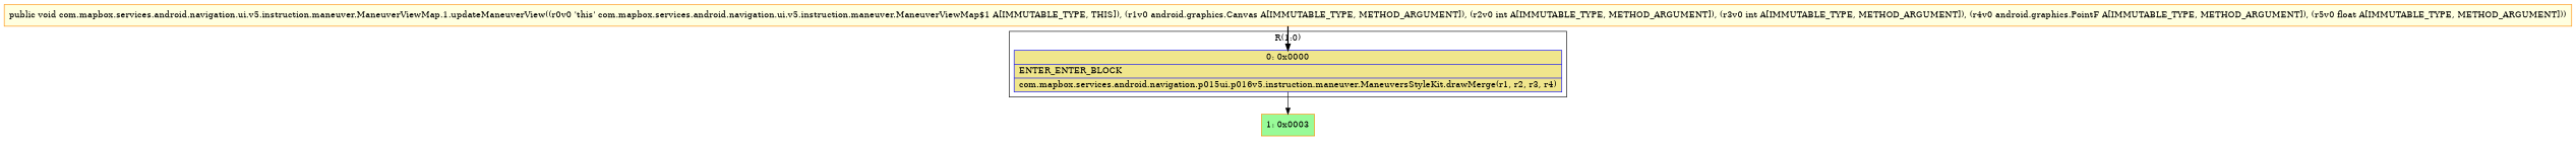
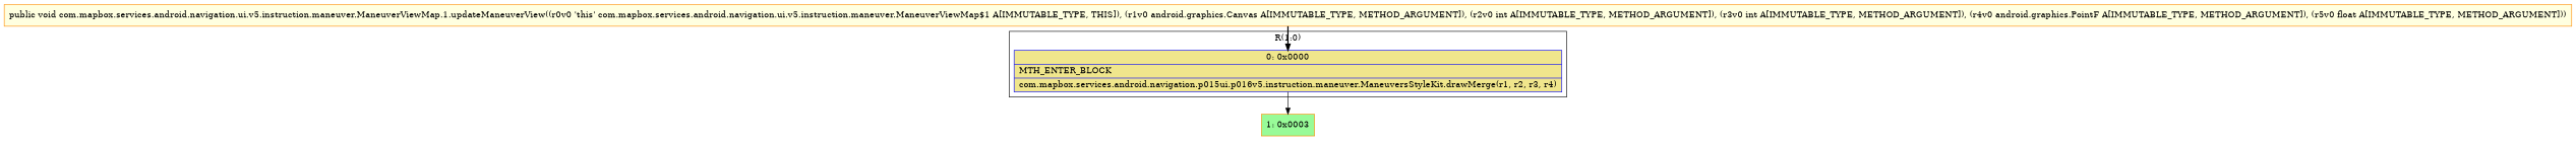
  digraph {
    node [color=darkorange shape=record style=filled]
-   n1 [color=blue label="{0\:\ 0x0000|ENTER_ENTER_BLOCK\l|com.mapbox.services.android.navigation.p015ui.p016v5.instruction.maneuver.ManeuversStyleKit.drawMerge(r1, r2, r3, r4)\l}" fillcolor=khaki]
+   n1 [color=blue label="{0\:\ 0x0000|MTH_ENTER_BLOCK\l|com.mapbox.services.android.navigation.p015ui.p016v5.instruction.maneuver.ManeuversStyleKit.drawMerge(r1, r2, r3, r4)\l}" fillcolor=khaki]
    n2 [label="{1\:\ 0x0003}" fillcolor=palegreen]
    n3 [label="{public void com.mapbox.services.android.navigation.ui.v5.instruction.maneuver.ManeuverViewMap.1.updateManeuverView((r0v0 'this' com.mapbox.services.android.navigation.ui.v5.instruction.maneuver.ManeuverViewMap$1 A[IMMUTABLE_TYPE, THIS]), (r1v0 android.graphics.Canvas A[IMMUTABLE_TYPE, METHOD_ARGUMENT]), (r2v0 int A[IMMUTABLE_TYPE, METHOD_ARGUMENT]), (r3v0 int A[IMMUTABLE_TYPE, METHOD_ARGUMENT]), (r4v0 android.graphics.PointF A[IMMUTABLE_TYPE, METHOD_ARGUMENT]), (r5v0 float A[IMMUTABLE_TYPE, METHOD_ARGUMENT])) }" fillcolor=lightyellow]
    subgraph cluster_1 {
      label="R(1:0)"
      n1
    }
    n1 -> n2 [style=solid]
    n3 -> n1 [style=bold]
  }
